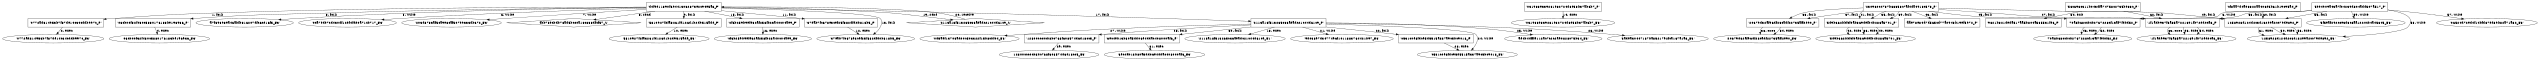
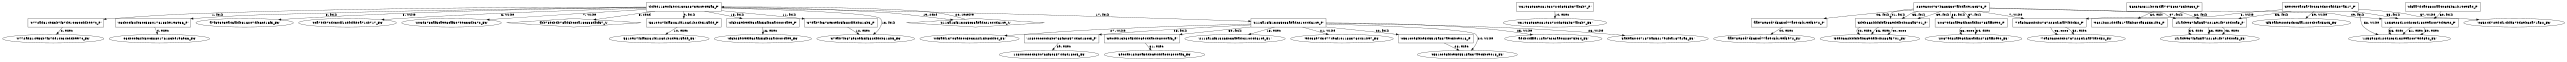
  digraph {
    engine=neato
    fixedsize=false
    fontsize=10
    nodesep=0.3
    rankdir=TB
    ranksep=0
    splines=true
    node [node_type=Process shape=ellipse]
    "'d4f9e11890f694413032873e2c94e5a6_P'" [shape=box]
    "'0772ad314953b7f87de14c34cddb997c_P'" [shape=box]
    "'06cb00f32f480c5880176183be196936_P'" [shape=box]
    "'a7f69898ea46abfb316207dfc6ce16f5_F3'" [node_type=file]
    "'0ca7ede7cd430df12ef4fde0a71cb717_F3'" [node_type=file]
    "'203d8733af5ca9e8caf507e9333db672_F3'" [node_type=file]
    "'fbb73ecbdb78ad5bcc0a18c838dfcf57_S'" [node_type=Socket shape=diamond]
    "'5810927f2fa3261fd126d1b2d9515ade_P'" [shape=box]
    "'37eab7fc678e3cef25f882dfd0b818b5_P'" [shape=box]
    "'cf6b259b9efe32af258fb23a40c04ae9_P'" [shape=box]
    "'2113a18f513265c36aeadc21c44d61c9_P'" [shape=box]
    "'2113a18f513265c36aeadc21c44d61c9_S'" [node_type=Socket shape=diamond]
    "'37eab7fc678e3cef25f882dfd0b818b5_F3'" [node_type=File]
    "'0772ad314953b7f87de14c34cddb997c_F3'" [node_type=File]
    "'06cb00f32f480c5880176183be196936_F3'" [node_type=File]
    "'5810927f2fa3261fd126d1b2d9515ade_F3'" [node_type=File]
    "'031983e339281e82724d8e53b37ab6b7_P'" [shape=box]
    "'031983e339281e82724d8e53b37ab6b7_F3'" [node_type=File]
    "'cf6b259b9efe32af258fb23a40c04ae9_F3'" [node_type=File]
    "'2113a18f513265c36aeadc21c44d61c9_F1'" [node_type=File]
    "'9d038e7d3477496f1011883764421b97_F3'" [node_type=file]
    "'c531c0e8fdc95d5515a337a9c5bc9018_P'" [shape=box]
    "'c531c0e8fdc95d5515a337a9c5bc9018_F3'" [node_type=file]
    "'ae4b4dfffe112ac7c2c2a90828c75b34_F3'" [node_type=file]
    "'3adea30447187ba8521792fca167a1a3_F3'" [node_type=file]
    "'0d5a9f13703ad00c503322f15b8cbf04_F3'" [node_type=file]
    "'12800ccc0cb8bc768f608574d6d18cc5_P'" [shape=box]
    "'6ec4eb13b80a5dd06e4ddac408000af6_P'" [shape=box]
    "'12800ccc0cb8bc768f608574d6d18cc5_F3'" [node_type=File]
    "'6ec4eb13b80a5dd06e4ddac408000af6_F3'" [node_type=File]
    "'230960c4737b68353c7af4da4913c573_P'" [shape=box]
    "'20679d32af96df23cadf22735aff2e90_P'" [shape=box]
    "'5d9b662bbfcf0ab369defb4b286a5701_P'" [shape=box]
    "'aae78e84d7d565cd77a0943b19ef5972_P'" [shape=box]
    "'70a8b68ccbcb2767228cf13af7febd52_P'" [shape=box]
    "'1f1ad9937f6a85a7221691fb72ed0ca3_P'" [shape=box]
    "'1258928d124d2c3d132e9a2cc79de892_P'" [shape=box]
    "'20679d32af96df23cadf22735aff2e90_F3'" [node_type=File]
    "'5d9b662bbfcf0ab369defb4b286a5701_F3'" [node_type=File]
+   "'aae78e84d7d565cd77a0943b19ef5972_F2'" [node_type=File]
    "'70a8b68ccbcb2767228cf13af7febd52_F2'" [node_type=File]
    "'1f1ad9937f6a85a7221691fb72ed0ca3_F3'" [node_type=File]
    "'1258928d124d2c3d132e9a2cc79de892_F3'" [node_type=File]
    "'5ee4909a43a7f04239d304add507a517_P'" [shape=box]
    "'06524d72ed4f14bfd87ed89b82a71a32_F3'" [node_type=file]
    "'5f5eaf292cce3d3c6aa1220cb4a45645_F3'" [node_type=file]
    "'cf8aa7d4a98322aa406e5b61b19c95a4_P'" [shape=box]
    "'56c696c311b043dfa74758c2735be83c_P'" [shape=box]
    "'9821b821deda517aa5b804a585531fe6_P'" [shape=box]
    "'d4f9e11890f694413032873e2c94e5a6_P'" -> "'0772ad314953b7f87de14c34cddb997c_P'" [label="1: fork"]
    "'d4f9e11890f694413032873e2c94e5a6_P'" -> "'06cb00f32f480c5880176183be196936_P'" [label="3: fork"]
    "'d4f9e11890f694413032873e2c94e5a6_P'" -> "'a7f69898ea46abfb316207dfc6ce16f5_F3'" [label="5: write"]
    "'d4f9e11890f694413032873e2c94e5a6_P'" -> "'0ca7ede7cd430df12ef4fde0a71cb717_F3'" [label="6: write"]
    "'d4f9e11890f694413032873e2c94e5a6_P'" -> "'203d8733af5ca9e8caf507e9333db672_F3'" [label="7: write"]
    "'d4f9e11890f694413032873e2c94e5a6_P'" -> "'fbb73ecbdb78ad5bcc0a18c838dfcf57_S'" [label="8: send"]
    "'d4f9e11890f694413032873e2c94e5a6_P'" -> "'5810927f2fa3261fd126d1b2d9515ade_P'" [label="9: fork"]
    "'d4f9e11890f694413032873e2c94e5a6_P'" -> "'37eab7fc678e3cef25f882dfd0b818b5_P'" [label="11: fork"]
    "'d4f9e11890f694413032873e2c94e5a6_P'" -> "'cf6b259b9efe32af258fb23a40c04ae9_P'" [label="15: fork"]
    "'d4f9e11890f694413032873e2c94e5a6_P'" -> "'2113a18f513265c36aeadc21c44d61c9_P'" [label="17: fork"]
    "'d4f9e11890f694413032873e2c94e5a6_P'" -> "'2113a18f513265c36aeadc21c44d61c9_S'" [label="19: send"]
    "'d4f9e11890f694413032873e2c94e5a6_P'" -> "'37eab7fc678e3cef25f882dfd0b818b5_F3'" [label="13: fork"]
    "'0772ad314953b7f87de14c34cddb997c_P'" -> "'0772ad314953b7f87de14c34cddb997c_F3'" [label="2: exec"]
    "'06cb00f32f480c5880176183be196936_P'" -> "'06cb00f32f480c5880176183be196936_F3'" [label="4: exec"]
    "'5810927f2fa3261fd126d1b2d9515ade_P'" -> "'5810927f2fa3261fd126d1b2d9515ade_F3'" [label="10: exec"]
    "'37eab7fc678e3cef25f882dfd0b818b5_P'" -> "'37eab7fc678e3cef25f882dfd0b818b5_F3'" [label="12: exec"]
    "'cf6b259b9efe32af258fb23a40c04ae9_P'" -> "'cf6b259b9efe32af258fb23a40c04ae9_F3'" [label="16: exec"]
    "'2113a18f513265c36aeadc21c44d61c9_P'" -> "'2113a18f513265c36aeadc21c44d61c9_F1'" [label="18: exec"]
    "'2113a18f513265c36aeadc21c44d61c9_P'" -> "'9d038e7d3477496f1011883764421b97_F3'" [label="21: write"]
    "'2113a18f513265c36aeadc21c44d61c9_P'" -> "'c531c0e8fdc95d5515a337a9c5bc9018_P'" [label="22: fork"]
    "'2113a18f513265c36aeadc21c44d61c9_P'" -> "'c531c0e8fdc95d5515a337a9c5bc9018_F3'" [label="24: write"]
    "'2113a18f513265c36aeadc21c44d61c9_P'" -> "'ae4b4dfffe112ac7c2c2a90828c75b34_F3'" [label="25: write"]
    "'2113a18f513265c36aeadc21c44d61c9_P'" -> "'3adea30447187ba8521792fca167a1a3_F3'" [label="26: write"]
    "'2113a18f513265c36aeadc21c44d61c9_P'" -> "'0d5a9f13703ad00c503322f15b8cbf04_F3'" [label="27: write"]
    "'2113a18f513265c36aeadc21c44d61c9_P'" -> "'12800ccc0cb8bc768f608574d6d18cc5_P'" [label="28: fork"]
    "'2113a18f513265c36aeadc21c44d61c9_P'" -> "'6ec4eb13b80a5dd06e4ddac408000af6_P'" [label="30: fork"]
    "'2113a18f513265c36aeadc21c44d61c9_S'" -> "'d4f9e11890f694413032873e2c94e5a6_P'" [label="20: receive"]
    "'031983e339281e82724d8e53b37ab6b7_P'" -> "'031983e339281e82724d8e53b37ab6b7_F3'" [label="14: exec"]
    "'c531c0e8fdc95d5515a337a9c5bc9018_P'" -> "'c531c0e8fdc95d5515a337a9c5bc9018_F3'" [label="23: exec"]
    "'12800ccc0cb8bc768f608574d6d18cc5_P'" -> "'12800ccc0cb8bc768f608574d6d18cc5_F3'" [label="29: exec"]
    "'6ec4eb13b80a5dd06e4ddac408000af6_P'" -> "'6ec4eb13b80a5dd06e4ddac408000af6_F3'" [label="31: exec"]
    "'230960c4737b68353c7af4da4913c573_P'" -> "'20679d32af96df23cadf22735aff2e90_P'" [label="33: fork"]
    "'230960c4737b68353c7af4da4913c573_P'" -> "'20679d32af96df23cadf22735aff2e90_P'" [label="37: fork"]
    "'230960c4737b68353c7af4da4913c573_P'" -> "'5d9b662bbfcf0ab369defb4b286a5701_P'" [label="35: fork"]
    "'230960c4737b68353c7af4da4913c573_P'" -> "'5d9b662bbfcf0ab369defb4b286a5701_P'" [label="39: fork"]
    "'230960c4737b68353c7af4da4913c573_P'" -> "'5d9b662bbfcf0ab369defb4b286a5701_P'" [label="41: fork"]
    "'230960c4737b68353c7af4da4913c573_P'" -> "'aae78e84d7d565cd77a0943b19ef5972_P'" [label="43: fork"]
-   "'230960c4737b68353c7af4da4913c573_P'" -> "'70a8b68ccbcb2767228cf13af7febd52_P'" [label="45: fork"]
+   "'230960c4737b68353c7af4da4913c573_P'" -> "'70a8b68ccbcb2767228cf13af7febd52_P'" [label="7: write"]
    "'230960c4737b68353c7af4da4913c573_P'" -> "'1f1ad9937f6a85a7221691fb72ed0ca3_P'" [label="47: fork"]
    "'230960c4737b68353c7af4da4913c573_P'" -> "'1258928d124d2c3d132e9a2cc79de892_P'" [label="49: fork"]
    "'20679d32af96df23cadf22735aff2e90_P'" -> "'20679d32af96df23cadf22735aff2e90_F3'" [label="34: exec"]
    "'20679d32af96df23cadf22735aff2e90_P'" -> "'20679d32af96df23cadf22735aff2e90_F3'" [label="38: exec"]
    "'5d9b662bbfcf0ab369defb4b286a5701_P'" -> "'5d9b662bbfcf0ab369defb4b286a5701_F3'" [label="36: exec"]
    "'5d9b662bbfcf0ab369defb4b286a5701_P'" -> "'5d9b662bbfcf0ab369defb4b286a5701_F3'" [label="40: exec"]
    "'5d9b662bbfcf0ab369defb4b286a5701_P'" -> "'5d9b662bbfcf0ab369defb4b286a5701_F3'" [label="42: exec"]
+   "'aae78e84d7d565cd77a0943b19ef5972_P'" -> "'aae78e84d7d565cd77a0943b19ef5972_F2'" [label="44: exec"]
    "'70a8b68ccbcb2767228cf13af7febd52_P'" -> "'70a8b68ccbcb2767228cf13af7febd52_F2'" [label="46: exec"]
    "'70a8b68ccbcb2767228cf13af7febd52_P'" -> "'70a8b68ccbcb2767228cf13af7febd52_F2'" [label="52: exec"]
    "'1f1ad9937f6a85a7221691fb72ed0ca3_P'" -> "'1f1ad9937f6a85a7221691fb72ed0ca3_F3'" [label="48: exec"]
    "'1f1ad9937f6a85a7221691fb72ed0ca3_P'" -> "'1f1ad9937f6a85a7221691fb72ed0ca3_F3'" [label="54: exec"]
    "'1f1ad9937f6a85a7221691fb72ed0ca3_P'" -> "'1f1ad9937f6a85a7221691fb72ed0ca3_F3'" [label="63: exec"]
    "'1258928d124d2c3d132e9a2cc79de892_P'" -> "'1258928d124d2c3d132e9a2cc79de892_F3'" [label="50: exec"]
    "'1258928d124d2c3d132e9a2cc79de892_P'" -> "'1258928d124d2c3d132e9a2cc79de892_F3'" [label="56: exec"]
    "'1258928d124d2c3d132e9a2cc79de892_P'" -> "'1258928d124d2c3d132e9a2cc79de892_F3'" [label="61: exec"]
    "'5ee4909a43a7f04239d304add507a517_P'" -> "'70a8b68ccbcb2767228cf13af7febd52_P'" [label="6: write"]
    "'5ee4909a43a7f04239d304add507a517_P'" -> "'1f1ad9937f6a85a7221691fb72ed0ca3_P'" [label="53: fork"]
    "'5ee4909a43a7f04239d304add507a517_P'" -> "'1258928d124d2c3d132e9a2cc79de892_P'" [label="55: fork"]
    "'5ee4909a43a7f04239d304add507a517_P'" -> "'1258928d124d2c3d132e9a2cc79de892_F3'" [label="58: write"]
    "'5ee4909a43a7f04239d304add507a517_P'" -> "'06524d72ed4f14bfd87ed89b82a71a32_F3'" [label="57: write"]
    "'5ee4909a43a7f04239d304add507a517_P'" -> "'5f5eaf292cce3d3c6aa1220cb4a45645_F3'" [label="59: write"]
    "'cf8aa7d4a98322aa406e5b61b19c95a4_P'" -> "'1258928d124d2c3d132e9a2cc79de892_P'" [label="60: fork"]
    "'56c696c311b043dfa74758c2735be83c_P'" -> "'1f1ad9937f6a85a7221691fb72ed0ca3_P'" [label="62: fork"]
    "'56c696c311b043dfa74758c2735be83c_P'" -> "'9821b821deda517aa5b804a585531fe6_P'" [label="64: exit"]
  }
